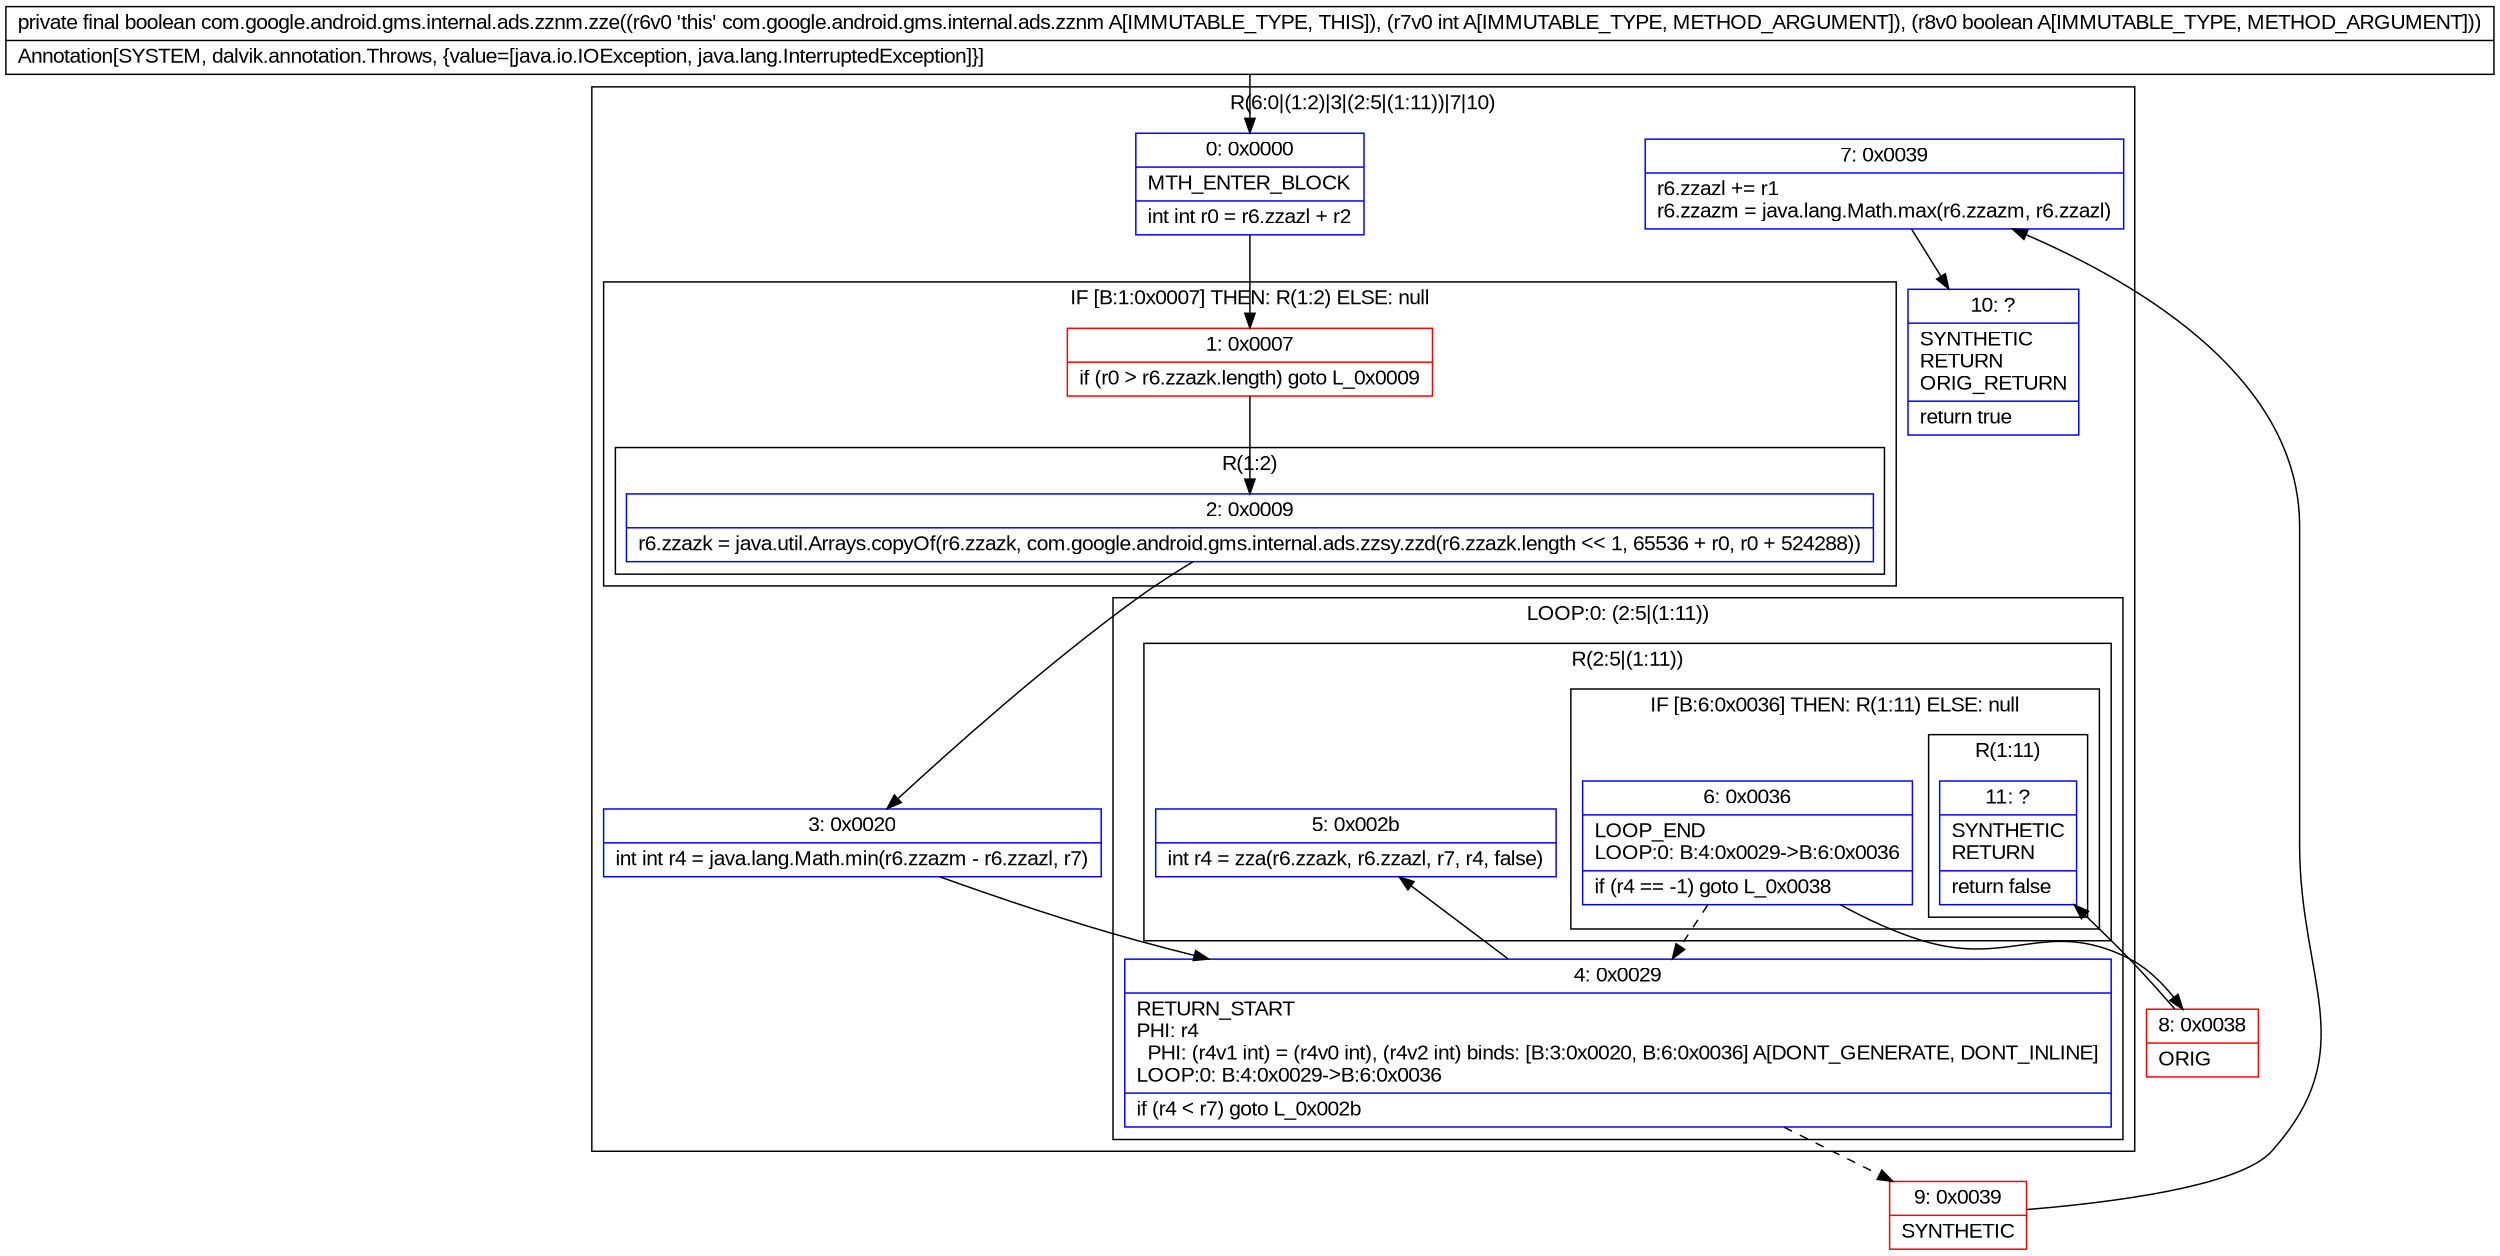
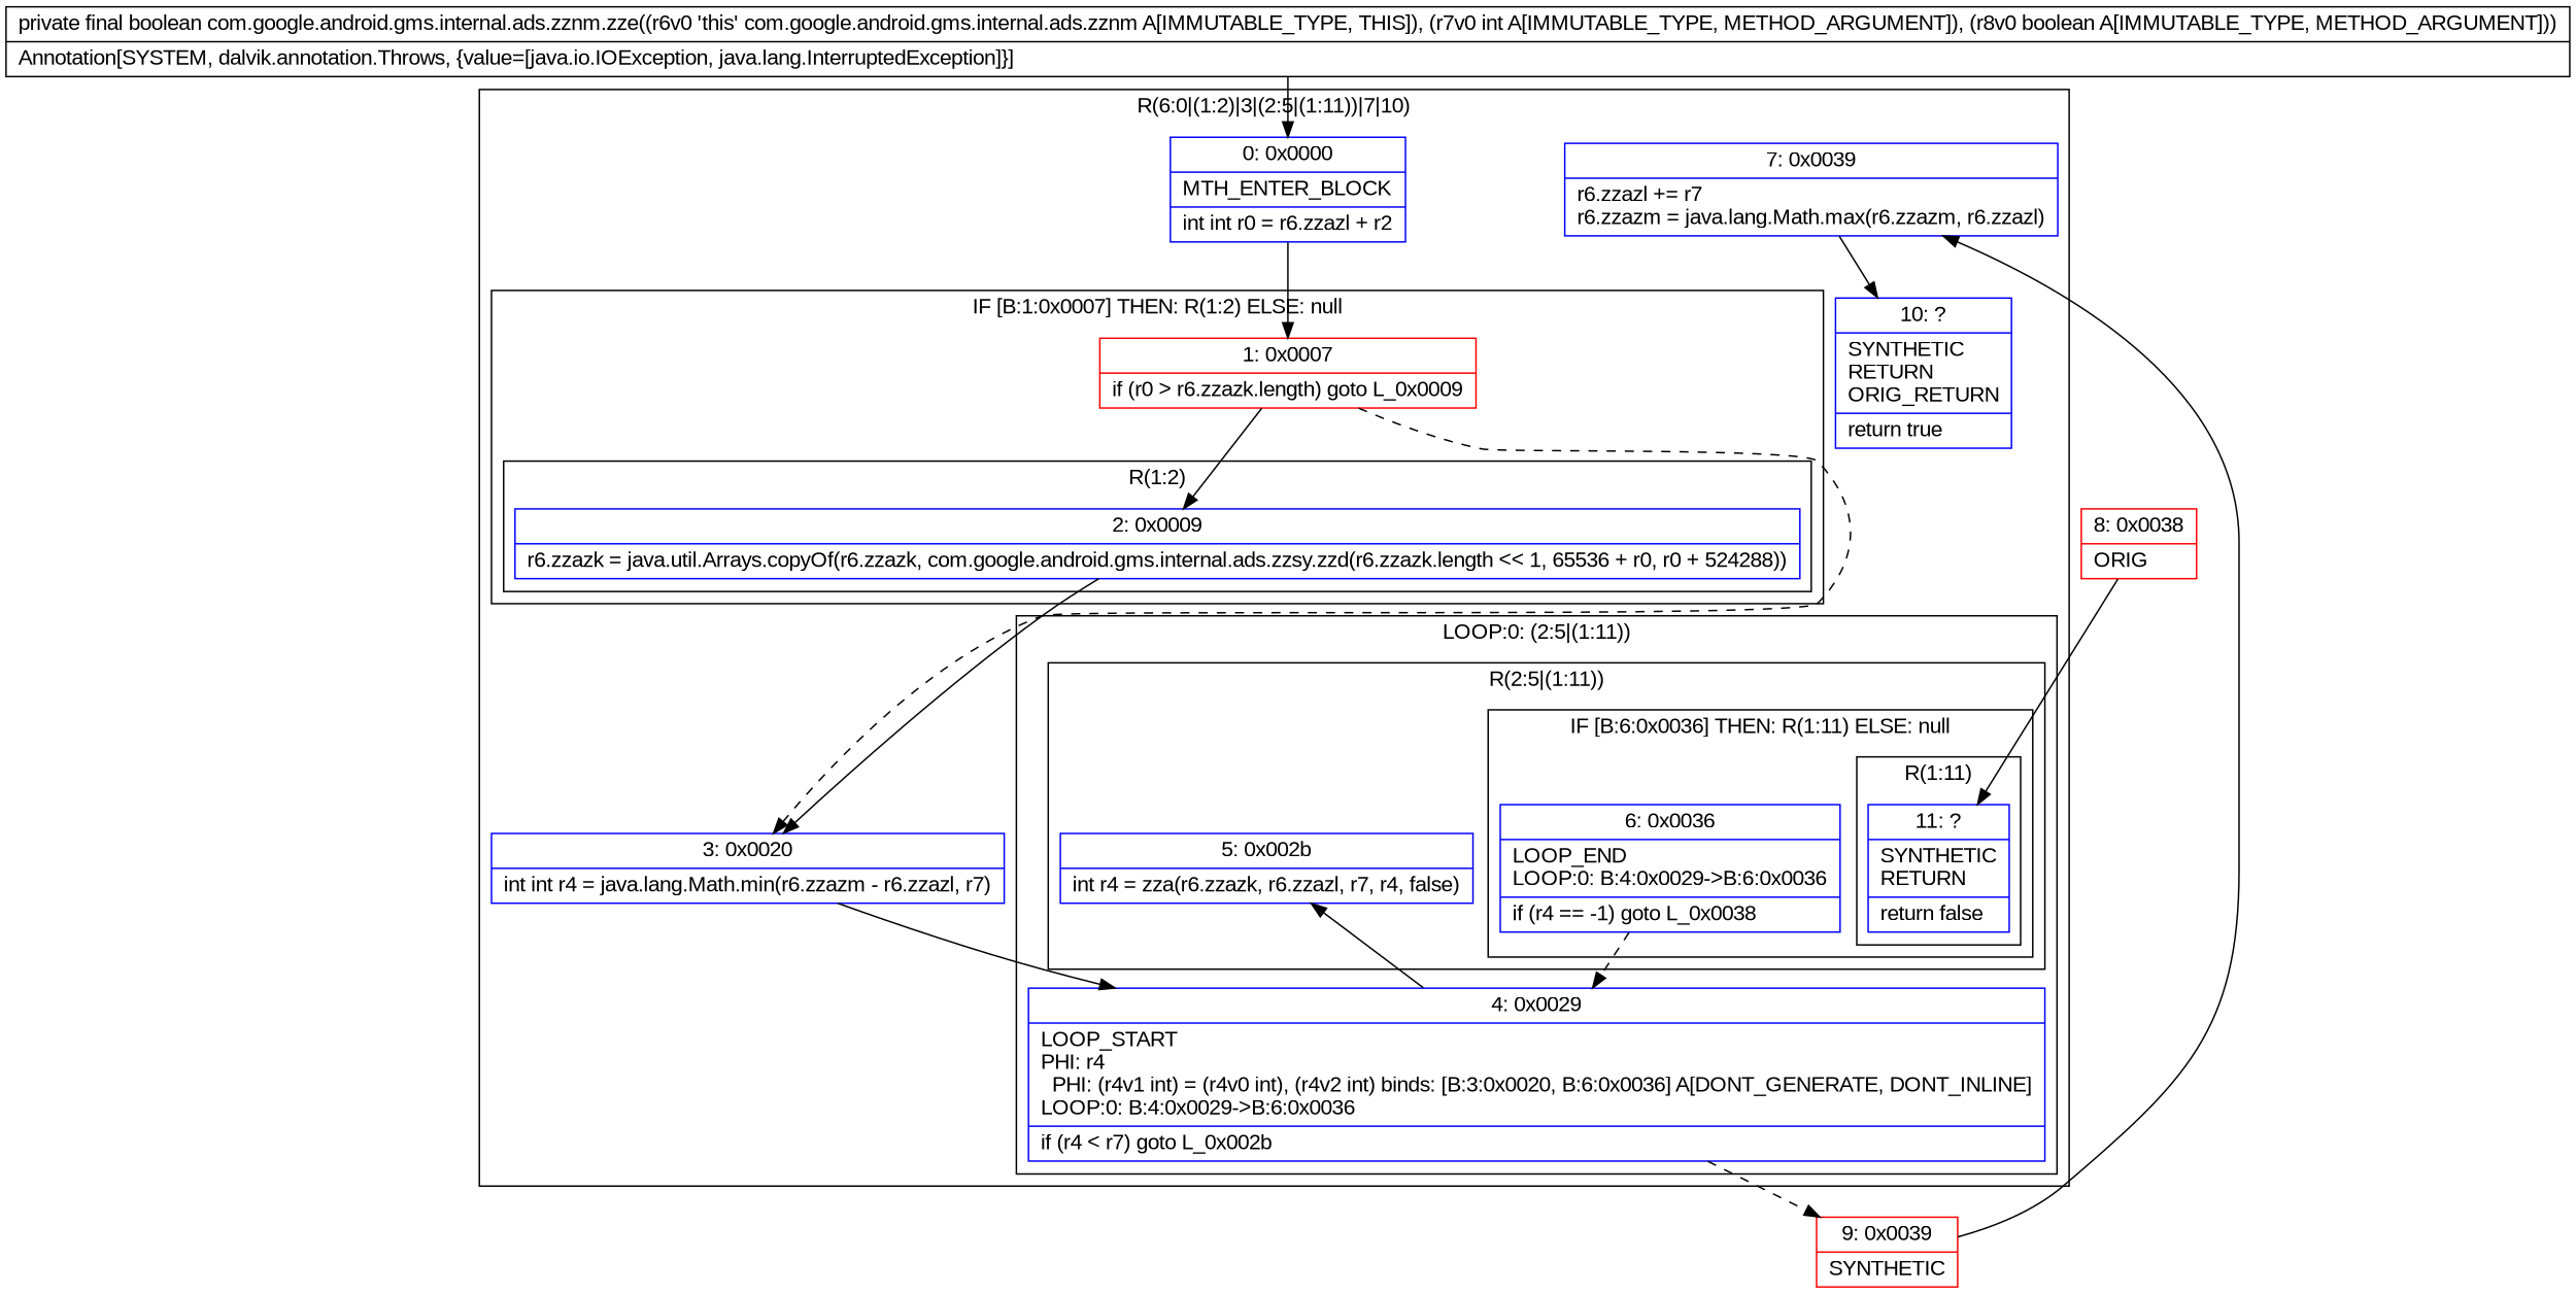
  digraph {
    fontname="Liberation Sans"
    node [color=blue fontname="Liberation Sans" shape=record]
    edge [fontname="Liberation Sans"]
    n1 [label="{2\:\ 0x0009|r6.zzazk = java.util.Arrays.copyOf(r6.zzazk, com.google.android.gms.internal.ads.zzsy.zzd(r6.zzazk.length \<\< 1, 65536 + r0, r0 + 524288))\l}"]
    n2 [color=red label="{1\:\ 0x0007|if (r0 \> r6.zzazk.length) goto L_0x0009\l}"]
    n3 [label="{11\:\ ?|SYNTHETIC\lRETURN\l|return false\l}"]
    n4 [label="{6\:\ 0x0036|LOOP_END\lLOOP:0: B:4:0x0029\-\>B:6:0x0036\l|if (r4 == \-1) goto L_0x0038\l}"]
    n5 [label="{5\:\ 0x002b|int r4 = zza(r6.zzazk, r6.zzazl, r7, r4, false)\l}"]
-   n6 [label="{4\:\ 0x0029|RETURN_START\lPHI: r4 \l  PHI: (r4v1 int) = (r4v0 int), (r4v2 int) binds: [B:3:0x0020, B:6:0x0036] A[DONT_GENERATE, DONT_INLINE]\lLOOP:0: B:4:0x0029\-\>B:6:0x0036\l|if (r4 \< r7) goto L_0x002b\l}"]
+   n6 [label="{4\:\ 0x0029|LOOP_START\lPHI: r4 \l  PHI: (r4v1 int) = (r4v0 int), (r4v2 int) binds: [B:3:0x0020, B:6:0x0036] A[DONT_GENERATE, DONT_INLINE]\lLOOP:0: B:4:0x0029\-\>B:6:0x0036\l|if (r4 \< r7) goto L_0x002b\l}"]
    n7 [label="{0\:\ 0x0000|MTH_ENTER_BLOCK\l|int int r0 = r6.zzazl + r2\l}"]
    n8 [label="{3\:\ 0x0020|int int r4 = java.lang.Math.min(r6.zzazm \- r6.zzazl, r7)\l}"]
-   n9 [label="{7\:\ 0x0039|r6.zzazl += r1\lr6.zzazm = java.lang.Math.max(r6.zzazm, r6.zzazl)\l}"]
+   n9 [label="{7\:\ 0x0039|r6.zzazl += r7\lr6.zzazm = java.lang.Math.max(r6.zzazm, r6.zzazl)\l}"]
    n10 [label="{10\:\ ?|SYNTHETIC\lRETURN\lORIG_RETURN\l|return true\l}"]
    n11 [color=red label="{8\:\ 0x0038|ORIG\l}"]
    n12 [color=red label="{9\:\ 0x0039|SYNTHETIC\l}"]
    n13 [label="{private final boolean com.google.android.gms.internal.ads.zznm.zze((r6v0 'this' com.google.android.gms.internal.ads.zznm A[IMMUTABLE_TYPE, THIS]), (r7v0 int A[IMMUTABLE_TYPE, METHOD_ARGUMENT]), (r8v0 boolean A[IMMUTABLE_TYPE, METHOD_ARGUMENT]))  | Annotation[SYSTEM, dalvik.annotation.Throws, \{value=[java.io.IOException, java.lang.InterruptedException]\}]\l}" color=""]
    subgraph cluster_1 {
      label="R(6:0|(1:2)|3|(2:5|(1:11))|7|10)"
      n7
      n8
      n9
      n10
      subgraph cluster_2 {
        label="IF [B:1:0x0007] THEN: R(1:2) ELSE: null"
        n2
        subgraph cluster_3 {
          label="R(1:2)"
          n1
        }
      }
      subgraph cluster_4 {
        label="LOOP:0: (2:5|(1:11))"
        n6
        subgraph cluster_5 {
          label="R(2:5|(1:11))"
          n5
          subgraph cluster_6 {
            label="IF [B:6:0x0036] THEN: R(1:11) ELSE: null"
            n4
            subgraph cluster_7 {
              label="R(1:11)"
              n3
            }
          }
        }
      }
    }
    n1 -> n8
    n2 -> n1
+   n2 -> n8 [style=dashed]
    n4 -> n6 [style=dashed]
-   n4 -> n11
    n6 -> n5
    n6 -> n12 [style=dashed]
    n7 -> n2
    n8 -> n6
    n9 -> n10
    n11 -> n3
    n12 -> n9
    n13 -> n7
  }
